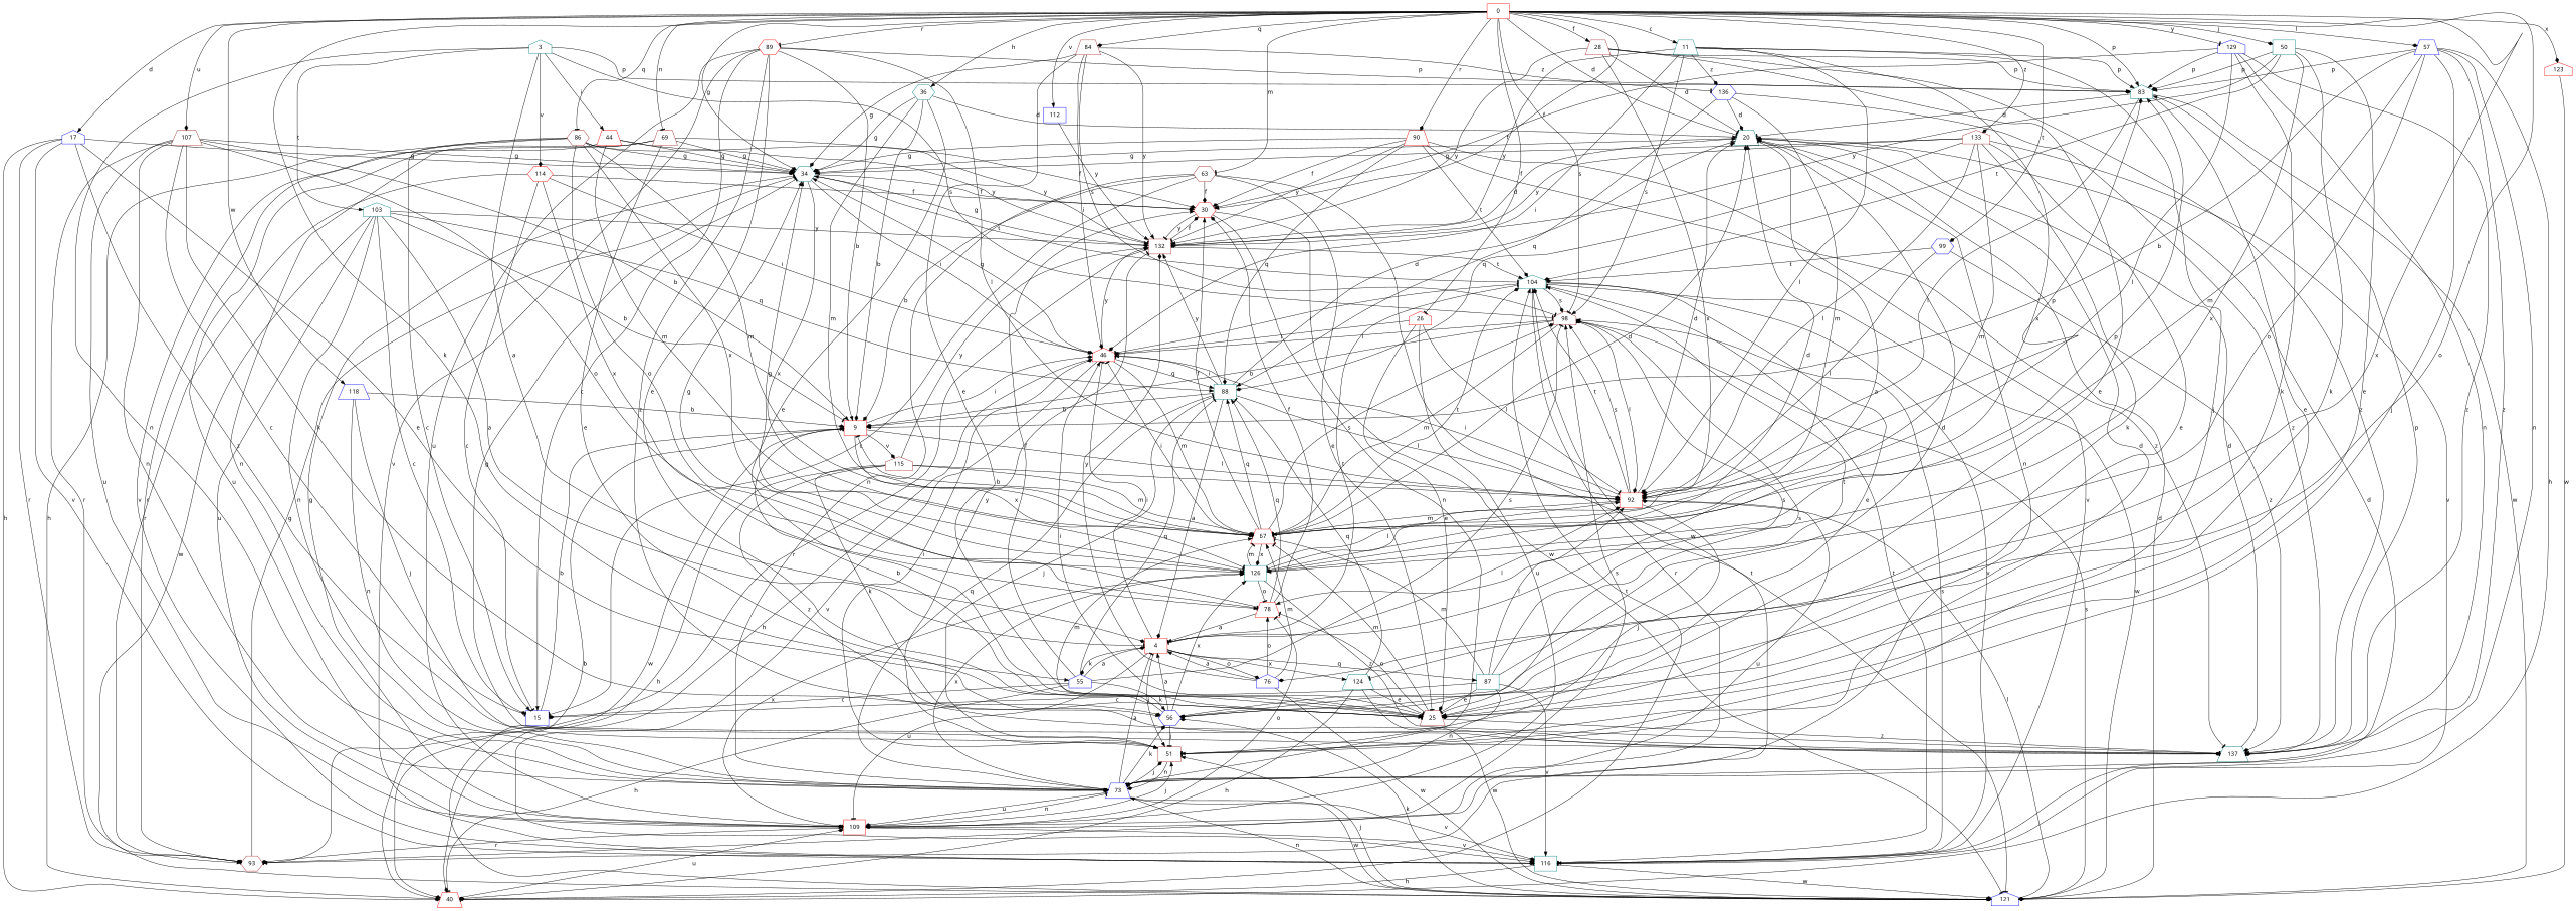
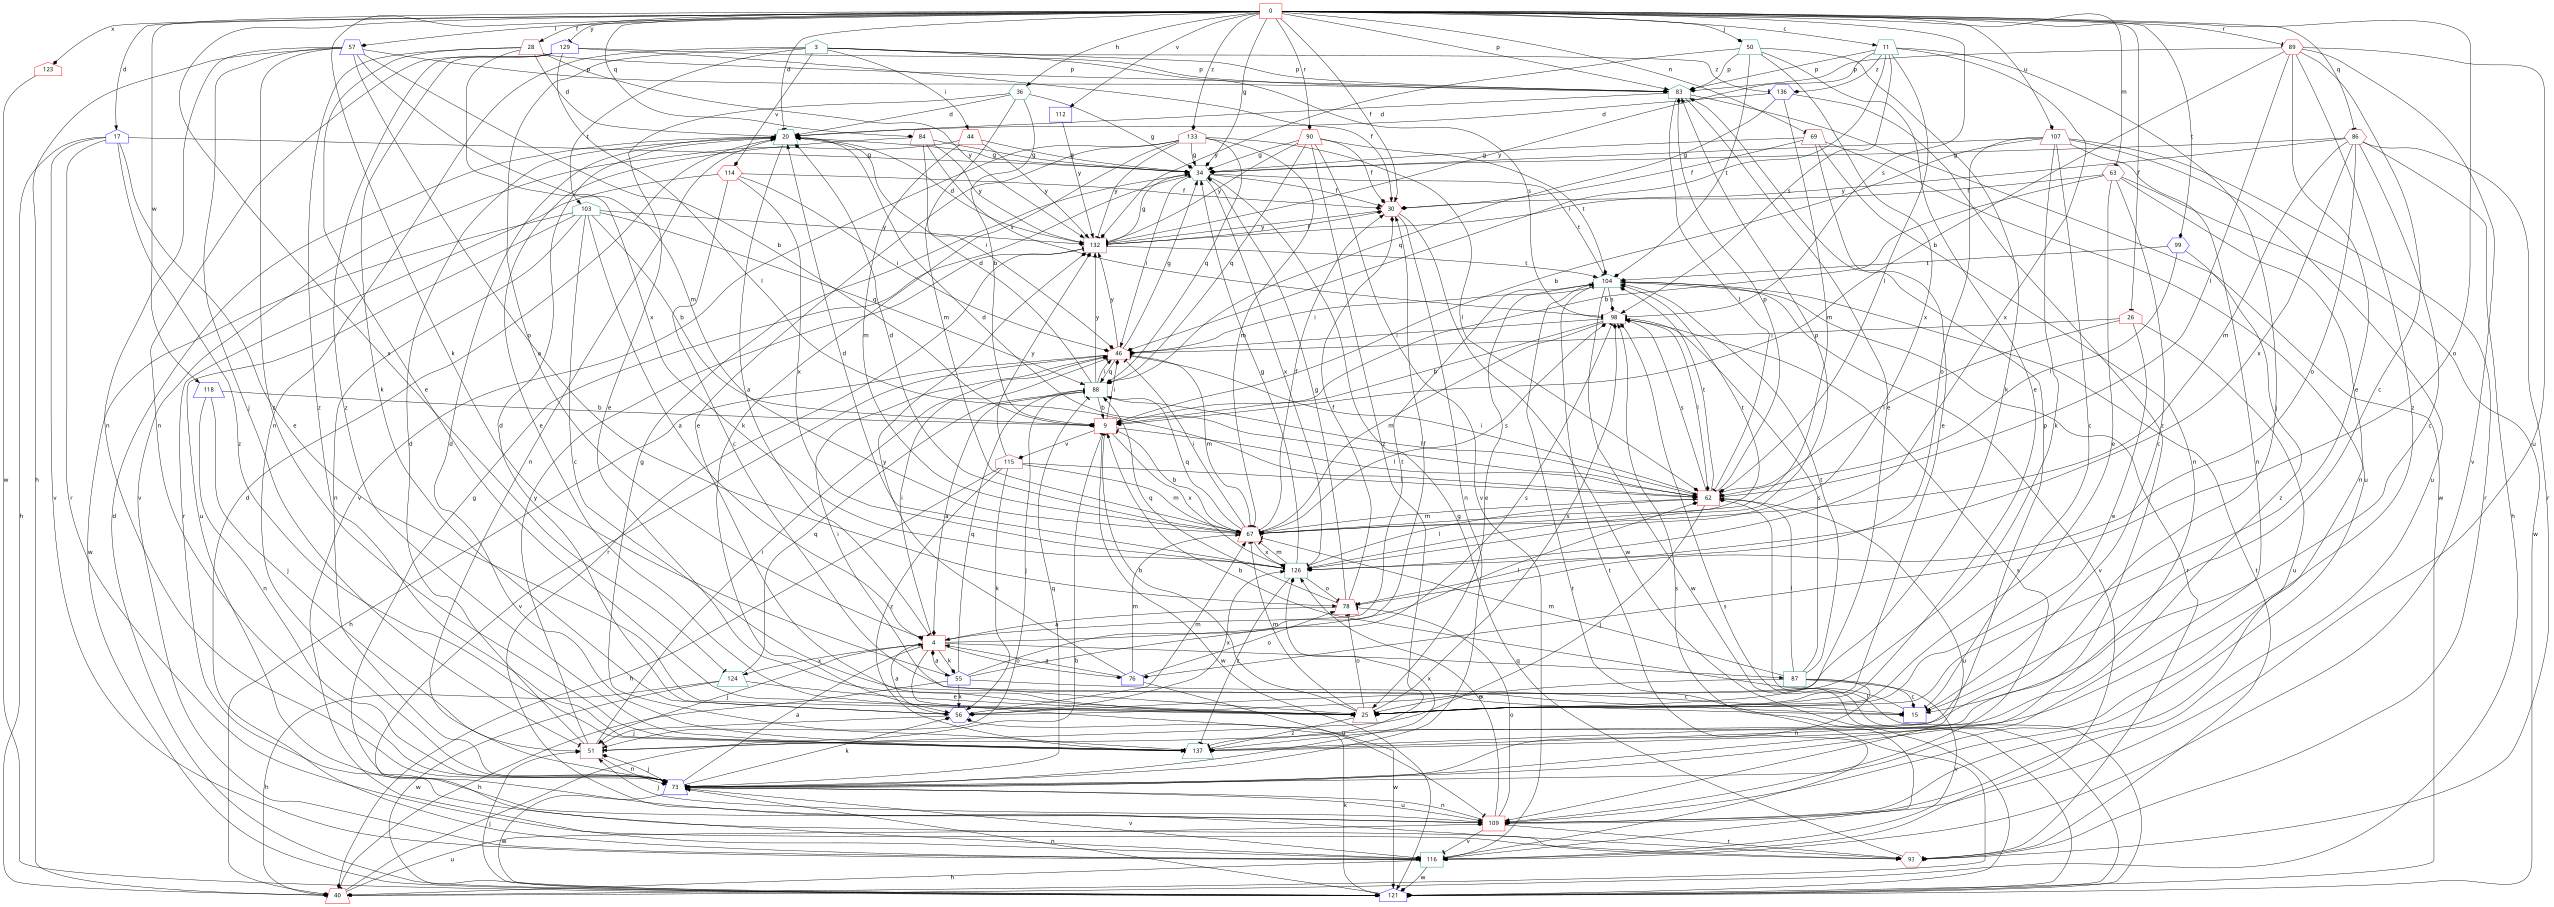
  strict digraph {
    fontname="Noto Sans"
    node [color=red fontname="Noto Sans" shape=trapezium]
    edge [arrowhead=normal fontname="Noto Sans"]
    0 [shape=box]
    11 [color=teal]
    17 [color=blue shape=house]
    20 [color=teal]
    26 [shape=house]
    28 [color=brown]
    30 [shape=hexagon]
    34 [color=teal shape=hexagon]
    36 [color=teal shape=hexagon]
-   50 [color=teal shape=box]
+   50 [color=teal]
    55 [color=blue shape=house]
    57 [color=blue]
    63 [color=brown shape=hexagon]
    69 [color=brown]
    76 [color=blue shape=house]
    83 [color=teal shape=house]
    84 [color=brown]
    86 [color=brown shape=hexagon]
    89 [shape=hexagon]
    90
    98 [color=brown shape=house]
    99 [color=blue shape=hexagon]
    107 [color=brown]
    112 [color=blue shape=box]
    118 [color=blue]
    123 [shape=house]
    124 [color=teal]
    129 [color=blue shape=house]
    133 [color=brown shape=house]
    136 [color=blue shape=hexagon]
    46 [shape=house]
    51 [color=brown shape=box]
-   62 [shape=box label=92]
+   62 [shape=box]
    126 [color=teal shape=box]
    132 [color=brown shape=box]
    25 [color=brown]
    40
    93 [color=brown shape=hexagon]
    116 [color=teal shape=box]
    137 [color=teal]
    4 [shape=box]
    73 [color=blue]
    109 [shape=box]
    121 [color=blue shape=house]
    104 [color=teal shape=house]
    9 [shape=box]
    67
    56 [color=blue shape=hexagon]
    15 [color=blue shape=box]
    88 [color=teal shape=box]
    78
    3 [color=teal shape=house]
    44
    103 [color=teal shape=house]
    114 [shape=hexagon]
    87 [color=teal shape=box]
    115 [color=brown shape=house]
    0 -> 11 [label=c]
    0 -> 17 [label=d]
    0 -> 20 [arrowhead=tee label=d]
    0 -> 26 [arrowhead=tee label=f]
    0 -> 28 [label=f]
    0 -> 30 [label=f]
    0 -> 34 [arrowhead=diamond label=g]
    0 -> 36 [label=h]
    0 -> 50 [arrowhead=diamond label=j]
    0 -> 55 [label=k]
    0 -> 57 [arrowhead=diamond label=l]
    0 -> 63 [arrowhead=tee label=m]
    0 -> 69 [arrowhead=tee label=n]
    0 -> 76 [arrowhead=diamond label=o]
    0 -> 83 [label=p]
    0 -> 84 [arrowhead=diamond label=q]
    0 -> 86 [arrowhead=tee label=q]
    0 -> 89 [arrowhead=tee label=r]
    0 -> 90 [arrowhead=diamond label=r]
    0 -> 98 [arrowhead=tee label=s]
    0 -> 99 [arrowhead=diamond label=t]
    0 -> 107 [arrowhead=diamond label=u]
    0 -> 112 [label=v]
    0 -> 118 [label=w]
    0 -> 123 [arrowhead=diamond label=x]
    0 -> 124 [arrowhead=tee label=x]
    0 -> 129 [arrowhead=tee label=y]
    0 -> 133 [arrowhead=diamond label=z]
    11 -> 83 [label=p]
    11 -> 98 [label=s]
    11 -> 136 [arrowhead=diamond label=z]
    11 -> 46 [arrowhead=diamond label=i]
    11 -> 51 [label=j]
    11 -> 62 [arrowhead=diamond label=l]
    11 -> 126 [arrowhead=diamond label=x]
    11 -> 132 [arrowhead=tee label=y]
    17 -> 34 [label=g]
    17 -> 25 [arrowhead=tee label=e]
    17 -> 40 [arrowhead=diamond label=h]
    17 -> 93 [label=r]
    17 -> 116 [arrowhead=tee label=v]
    17 -> 137 [arrowhead=diamond label=z]
    20 -> 34 [label=g]
    20 -> 4 [arrowhead=tee label=a]
    20 -> 73 [arrowhead=diamond label=n]
    26 -> 46 [arrowhead=diamond label=i]
    26 -> 62 [arrowhead=tee label=l]
    26 -> 25 [arrowhead=diamond label=e]
    26 -> 109 [arrowhead=diamond label=u]
    28 -> 20 [arrowhead=tee label=d]
    28 -> 83 [label=p]
    28 -> 126 [arrowhead=tee label=x]
    28 -> 132 [label=y]
    28 -> 25 [label=e]
    28 -> 137 [label=z]
    30 -> 132 [arrowhead=tee label=y]
    30 -> 73 [arrowhead=tee label=n]
    30 -> 121 [arrowhead=tee label=w]
    34 -> 30 [label=f]
    34 -> 46 [label=i]
    34 -> 126 [arrowhead=tee label=x]
    34 -> 104 [arrowhead=tee label=t]
    36 -> 20 [label=d]
    36 -> 34 [arrowhead=diamond label=g]
    36 -> 25 [arrowhead=diamond label=e]
    36 -> 9 [arrowhead=diamond label=b]
    36 -> 67 [label=m]
    50 -> 83 [arrowhead=diamond label=p]
    50 -> 126 [label=x]
    50 -> 132 [arrowhead=diamond label=y]
    50 -> 25 [arrowhead=diamond label=e]
    50 -> 104 [arrowhead=diamond label=t]
    50 -> 56 [arrowhead=diamond label=k]
    55 -> 30 [label=f]
    55 -> 98 [arrowhead=tee label=s]
    55 -> 40 [arrowhead=tee label=h]
    55 -> 4 [arrowhead=diamond label=a]
    55 -> 56 [label=k]
    55 -> 15 [arrowhead=tee label=c]
    55 -> 88 [arrowhead=tee label=q]
    57 -> 83 [label=p]
    57 -> 51 [arrowhead=tee label=j]
    57 -> 40 [arrowhead=tee label=h]
    57 -> 137 [arrowhead=tee label=z]
    57 -> 73 [arrowhead=diamond label=n]
    57 -> 9 [label=b]
    57 -> 67 [arrowhead=tee label=m]
    57 -> 78 [label=o]
    63 -> 30 [arrowhead=diamond label=f]
    63 -> 25 [arrowhead=tee label=e]
    63 -> 73 [label=n]
    63 -> 121 [arrowhead=tee label=w]
    63 -> 9 [arrowhead=diamond label=b]
    63 -> 15 [arrowhead=tee label=c]
    69 -> 30 [arrowhead=diamond label=f]
    69 -> 34 [arrowhead=diamond label=g]
    69 -> 25 [arrowhead=tee label=e]
    69 -> 73 [label=n]
    69 -> 109 [label=u]
    76 -> 132 [arrowhead=diamond label=y]
    76 -> 4 [label=a]
    76 -> 121 [label=w]
    76 -> 67 [label=m]
    76 -> 78 [label=o]
    83 -> 20 [arrowhead=tee label=d]
    83 -> 62 [arrowhead=tee label=l]
    83 -> 25 [arrowhead=diamond label=e]
    83 -> 121 [arrowhead=diamond label=w]
    84 -> 34 [arrowhead=diamond label=g]
    84 -> 98 [arrowhead=tee label=s]
    84 -> 46 [arrowhead=diamond label=i]
    84 -> 132 [label=y]
    84 -> 25 [arrowhead=tee label=e]
    86 -> 34 [arrowhead=diamond label=g]
    86 -> 126 [label=x]
    86 -> 132 [arrowhead=tee label=y]
    86 -> 40 [label=h]
    86 -> 93 [arrowhead=tee label=r]
    86 -> 67 [arrowhead=diamond label=m]
    86 -> 15 [label=c]
    86 -> 78 [arrowhead=tee label=o]
    89 -> 83 [arrowhead=diamond label=p]
    89 -> 62 [arrowhead=tee label=l]
    89 -> 25 [label=e]
    89 -> 116 [arrowhead=diamond label=v]
    89 -> 137 [arrowhead=tee label=z]
    89 -> 109 [arrowhead=diamond label=u]
    89 -> 9 [label=b]
    89 -> 15 [label=c]
    90 -> 30 [arrowhead=diamond label=f]
    90 -> 34 [arrowhead=diamond label=g]
    90 -> 132 [arrowhead=tee label=y]
    90 -> 116 [arrowhead=tee label=v]
    90 -> 137 [arrowhead=tee label=z]
    90 -> 104 [arrowhead=diamond label=t]
    90 -> 88 [arrowhead=diamond label=q]
    98 -> 46 [arrowhead=tee label=i]
    98 -> 62 [arrowhead=diamond label=l]
    98 -> 9 [arrowhead=diamond label=b]
    98 -> 67 [arrowhead=tee label=m]
    99 -> 62 [arrowhead=diamond label=l]
    99 -> 137 [arrowhead=diamond label=z]
    99 -> 104 [arrowhead=diamond label=t]
    107 -> 34 [arrowhead=diamond label=g]
    107 -> 93 [arrowhead=diamond label=r]
    107 -> 73 [arrowhead=diamond label=n]
    107 -> 109 [arrowhead=tee label=u]
    107 -> 9 [label=b]
    107 -> 56 [arrowhead=diamond label=k]
    107 -> 15 [arrowhead=tee label=c]
    107 -> 78 [label=o]
    112 -> 132 [label=y]
    118 -> 51 [label=j]
    118 -> 73 [label=n]
    118 -> 9 [arrowhead=diamond label=b]
    123 -> 121 [arrowhead=diamond label=w]
    124 -> 25 [arrowhead=tee label=e]
    124 -> 40 [arrowhead=diamond label=h]
    124 -> 121 [arrowhead=diamond label=w]
    124 -> 88 [arrowhead=tee label=q]
    129 -> 30 [label=f]
    129 -> 83 [label=p]
    129 -> 62 [arrowhead=diamond label=l]
    129 -> 137 [arrowhead=tee label=z]
    129 -> 73 [arrowhead=tee label=n]
    129 -> 56 [arrowhead=diamond label=k]
    133 -> 34 [label=g]
    133 -> 62 [arrowhead=diamond label=l]
    133 -> 132 [arrowhead=tee label=y]
    133 -> 25 [label=e]
    133 -> 116 [arrowhead=tee label=v]
    133 -> 67 [arrowhead=tee label=m]
    133 -> 56 [label=k]
    133 -> 88 [arrowhead=diamond label=q]
    136 -> 20 [arrowhead=diamond label=d]
    136 -> 137 [arrowhead=diamond label=z]
    136 -> 67 [arrowhead=tee label=m]
    136 -> 88 [label=q]
    46 -> 34 [label=g]
    46 -> 132 [label=y]
    46 -> 40 [arrowhead=diamond label=h]
    46 -> 116 [arrowhead=diamond label=v]
    46 -> 67 [arrowhead=tee label=m]
    46 -> 88 [label=q]
    51 -> 20 [arrowhead=diamond label=d]
    51 -> 46 [arrowhead=diamond label=i]
    51 -> 132 [arrowhead=tee label=y]
    51 -> 73 [arrowhead=diamond label=n]
    62 -> 20 [label=d]
    62 -> 83 [arrowhead=diamond label=p]
    62 -> 98 [label=s]
    62 -> 46 [arrowhead=tee label=i]
    62 -> 51 [arrowhead=tee label=j]
    62 -> 109 [label=u]
    62 -> 104 [arrowhead=diamond label=t]
    62 -> 67 [label=m]
    126 -> 20 [label=d]
    126 -> 34 [label=g]
    126 -> 83 [label=p]
    126 -> 62 [label=l]
    126 -> 137 [arrowhead=tee label=z]
    126 -> 67 [arrowhead=tee label=m]
    126 -> 78 [arrowhead=tee label=o]
    132 -> 20 [label=d]
    132 -> 30 [arrowhead=diamond label=f]
    132 -> 34 [label=g]
    132 -> 93 [label=r]
    132 -> 104 [label=t]
    25 -> 98 [arrowhead=diamond label=s]
    25 -> 46 [label=i]
    25 -> 137 [arrowhead=tee label=z]
    25 -> 9 [arrowhead=tee label=b]
    25 -> 67 [arrowhead=tee label=m]
    25 -> 78 [arrowhead=tee label=o]
    40 -> 109 [arrowhead=diamond label=u]
    40 -> 104 [label=t]
    40 -> 9 [arrowhead=tee label=b]
    93 -> 34 [arrowhead=tee label=g]
    93 -> 104 [label=t]
    116 -> 20 [label=d]
    116 -> 98 [label=s]
    116 -> 40 [arrowhead=diamond label=h]
    116 -> 121 [arrowhead=diamond label=w]
    116 -> 104 [arrowhead=tee label=t]
    137 -> 20 [arrowhead=diamond label=d]
    137 -> 34 [arrowhead=tee label=g]
    137 -> 83 [label=p]
    4 -> 55 [arrowhead=diamond label=k]
    4 -> 76 [arrowhead=diamond label=o]
    4 -> 124 [label=x]
    4 -> 46 [arrowhead=tee label=i]
    4 -> 51 [label=j]
    4 -> 62 [arrowhead=diamond label=l]
    4 -> 109 [arrowhead=tee label=u]
    4 -> 104 [arrowhead=tee label=t]
    4 -> 87 [label=q]
    73 -> 51 [arrowhead=diamond label=j]
    73 -> 126 [arrowhead=diamond label=x]
    73 -> 116 [arrowhead=diamond label=v]
    73 -> 4 [arrowhead=tee label=a]
    73 -> 109 [arrowhead=diamond label=u]
    73 -> 121 [arrowhead=diamond label=w]
    73 -> 56 [arrowhead=diamond label=k]
    73 -> 88 [arrowhead=tee label=q]
    109 -> 34 [arrowhead=tee label=g]
    109 -> 98 [label=s]
    109 -> 51 [label=j]
    109 -> 126 [label=x]
    109 -> 93 [arrowhead=diamond label=r]
    109 -> 116 [arrowhead=tee label=v]
    109 -> 73 [arrowhead=tee label=n]
    109 -> 78 [arrowhead=tee label=o]
    121 -> 20 [label=d]
    121 -> 98 [arrowhead=diamond label=s]
    121 -> 51 [label=j]
    121 -> 62 [arrowhead=diamond label=l]
    121 -> 73 [label=n]
    121 -> 56 [arrowhead=diamond label=k]
    104 -> 98 [arrowhead=diamond label=s]
    104 -> 46 [arrowhead=tee label=i]
    104 -> 25 [label=e]
    104 -> 93 [arrowhead=tee label=r]
    104 -> 116 [label=v]
    104 -> 121 [arrowhead=diamond label=w]
    9 -> 46 [arrowhead=diamond label=i]
    9 -> 62 [label=l]
    9 -> 126 [arrowhead=tee label=x]
    9 -> 121 [label=w]
    9 -> 115 [arrowhead=diamond label=v]
    67 -> 20 [arrowhead=diamond label=d]
    67 -> 30 [label=f]
    67 -> 98 [arrowhead=diamond label=s]
    67 -> 46 [arrowhead=tee label=i]
    67 -> 126 [arrowhead=diamond label=x]
    67 -> 104 [arrowhead=diamond label=t]
    67 -> 9 [arrowhead=tee label=b]
    67 -> 88 [label=q]
    56 -> 20 [arrowhead=tee label=d]
    56 -> 51 [arrowhead=tee label=j]
    56 -> 126 [label=x]
    56 -> 4 [label=a]
    56 -> 67 [label=m]
    15 -> 9 [label=b]
    88 -> 20 [label=d]
    88 -> 46 [label=i]
    88 -> 51 [label=j]
    88 -> 62 [arrowhead=diamond label=l]
    88 -> 132 [label=y]
    88 -> 4 [arrowhead=diamond label=a]
    88 -> 9 [label=b]
    78 -> 30 [arrowhead=diamond label=f]
    78 -> 34 [label=g]
    78 -> 4 [label=a]
    78 -> 88 [label=q]
    3 -> 83 [arrowhead=diamond label=p]
    3 -> 98 [arrowhead=tee label=s]
-   84 -> 136 [arrowhead=tee label=z]
+   3 -> 136 [arrowhead=tee label=z]
    3 -> 4 [arrowhead=diamond label=a]
    3 -> 73 [arrowhead=diamond label=n]
    3 -> 44 [label=i]
    3 -> 103 [label=t]
    3 -> 114 [arrowhead=diamond label=v]
    44 -> 34 [label=g]
    44 -> 132 [label=y]
    44 -> 116 [label=v]
    44 -> 67 [arrowhead=tee label=m]
    103 -> 132 [arrowhead=diamond label=y]
    103 -> 4 [arrowhead=tee label=a]
    103 -> 73 [label=n]
    103 -> 109 [label=u]
    103 -> 121 [label=w]
    103 -> 9 [arrowhead=tee label=b]
    103 -> 15 [arrowhead=diamond label=c]
    103 -> 88 [label=q]
    114 -> 30 [arrowhead=diamond label=f]
    114 -> 46 [arrowhead=diamond label=i]
    114 -> 126 [arrowhead=tee label=x]
    114 -> 93 [label=r]
    114 -> 15 [arrowhead=tee label=c]
    87 -> 98 [arrowhead=tee label=s]
    87 -> 62 [label=l]
    87 -> 25 [arrowhead=tee label=e]
    87 -> 116 [label=v]
    87 -> 73 [arrowhead=tee label=n]
    87 -> 104 [label=t]
    87 -> 67 [arrowhead=tee label=m]
    87 -> 15 [arrowhead=diamond label=c]
    115 -> 62 [arrowhead=diamond label=l]
    115 -> 132 [arrowhead=diamond label=y]
    115 -> 40 [arrowhead=diamond label=h]
    115 -> 137 [label=z]
    115 -> 67 [arrowhead=diamond label=m]
    115 -> 56 [label=k]
  }
